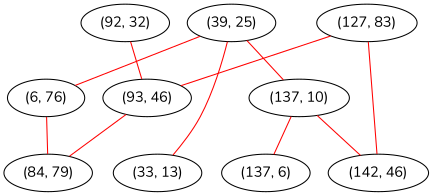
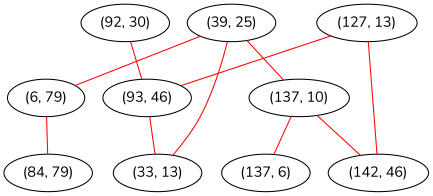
  graph {
    fontname=Nunito
    node [fontname=Nunito]
    edge [color=red fontname=Nunito weight=1]
    n1 [label="(39, 25)"]
    "(33, 13)"
    "(137, 10)"
-   "(6, 76)"
+   "(6, 76)" [label="(6, 79)"]
    "(137, 6)"
    n6 [label="(142, 46)"]
    "(84, 79)"
-   "(92, 32)"
+   "(92, 32)" [label="(92, 30)"]
    "(93, 46)"
-   "(127, 83)"
+   "(127, 83)" [label="(127, 13)"]
    n1 -- "(33, 13)"
    n1 -- "(137, 10)"
    n1 -- "(6, 76)"
    "(137, 10)" -- "(137, 6)"
    "(137, 10)" -- n6
    "(6, 76)" -- "(84, 79)"
    "(92, 32)" -- "(93, 46)"
-   "(93, 46)" -- "(84, 79)"
+   "(93, 46)" -- "(33, 13)"
    "(127, 83)" -- n6
    "(127, 83)" -- "(93, 46)"
  }
